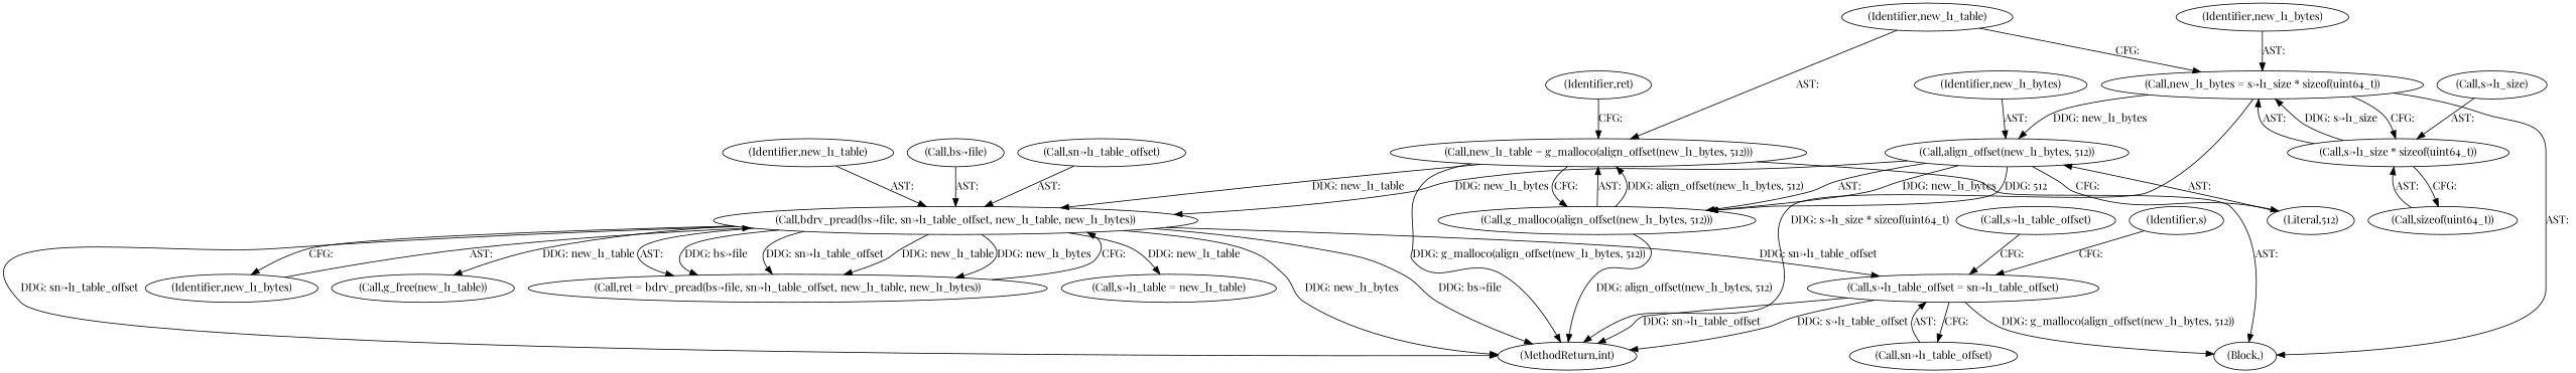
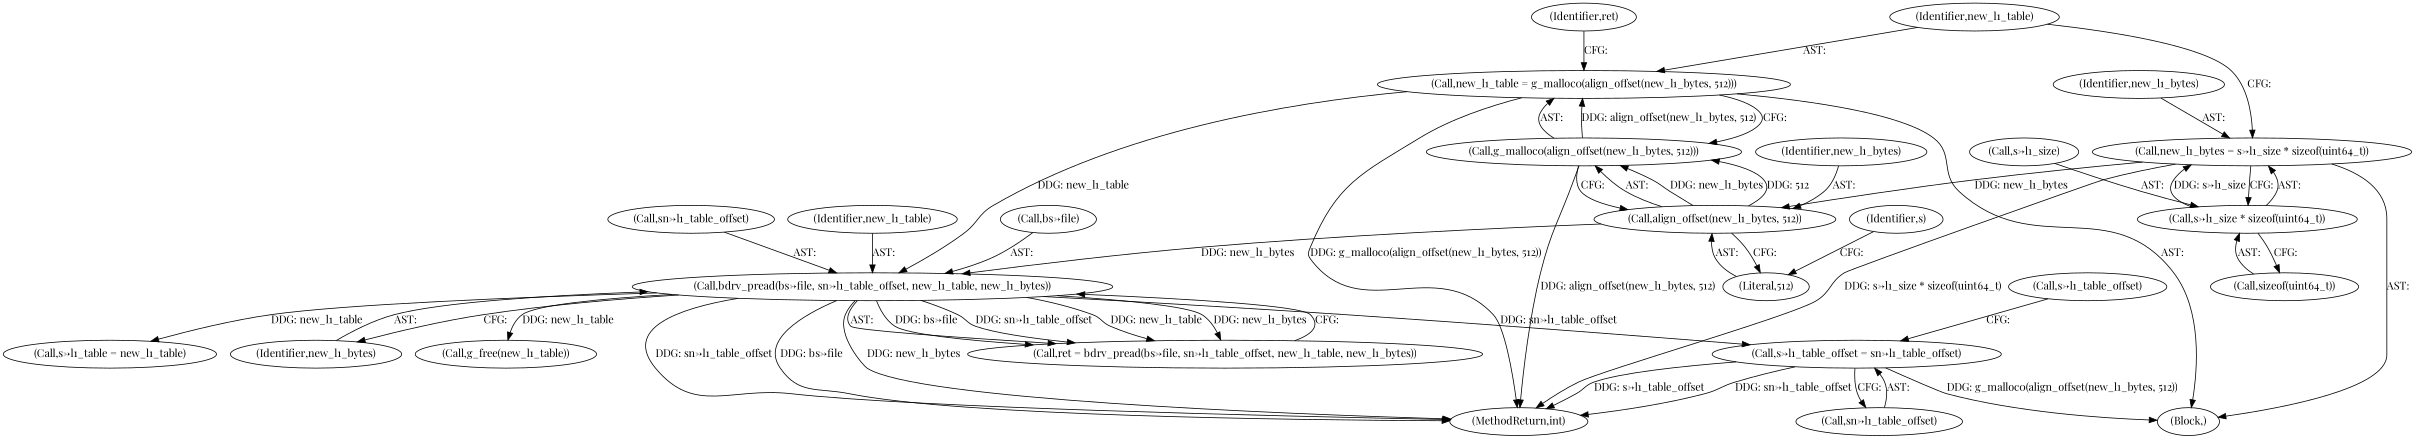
  digraph {
    fontname="Playfair Display"
    node [fontname="Playfair Display"]
    edge [fontname="Playfair Display"]
    n1 [label="(Call,s->l1_table_offset = sn->l1_table_offset)"]
    n2 [label="(MethodReturn,int)"]
    n3 [label="(Call,sn->l1_table_offset)"]
    n4 [label="(Block,)"]
    n5 [label="(Call,bdrv_pread(bs->file, sn->l1_table_offset, new_l1_table, new_l1_bytes))"]
    n6 [label="(Identifier,new_l1_bytes)"]
    n7 [label="(Call,g_free(new_l1_table))"]
    n8 [label="(Call,ret = bdrv_pread(bs->file, sn->l1_table_offset, new_l1_table, new_l1_bytes))"]
    n9 [label="(Call,s->l1_table = new_l1_table)"]
    n10 [label="(Call,new_l1_table = g_malloc0(align_offset(new_l1_bytes, 512)))"]
    n11 [label="(Call,g_malloc0(align_offset(new_l1_bytes, 512)))"]
    n12 [label="(Call,align_offset(new_l1_bytes, 512))"]
    n13 [label="(Literal,512)"]
    n14 [label="(Call,new_l1_bytes = s->l1_size * sizeof(uint64_t))"]
    n15 [label="(Call,s->l1_size * sizeof(uint64_t))"]
    n16 [label="(Call,sizeof(uint64_t))"]
    n17 [label="(Identifier,new_l1_table)"]
    n18 [label="(Call,bs->file)"]
    n19 [label="(Call,sn->l1_table_offset)"]
    n20 [label="(Identifier,new_l1_bytes)"]
    n21 [label="(Call,s->l1_size)"]
    n22 [label="(Identifier,new_l1_table)"]
    n23 [label="(Call,s->l1_table_offset)"]
    n24 [label="(Identifier,ret)"]
    n25 [label="(Identifier,new_l1_bytes)"]
    n26 [label="(Identifier,s)"]
    n1 -> n2 [label="DDG: s->l1_table_offset"]
    n1 -> n2 [label="DDG: sn->l1_table_offset"]
    n1 -> n3 [label="CFG: "]
    n1 -> n4 [label="DDG: g_malloc0(align_offset(new_l1_bytes, 512))"]
    n3 -> n1 [label="AST: "]
    n5 -> n1 [label="DDG: sn->l1_table_offset"]
    n5 -> n2 [label="DDG: bs->file"]
    n5 -> n2 [label="DDG: sn->l1_table_offset"]
    n5 -> n2 [label="DDG: new_l1_bytes"]
    n5 -> n6 [label="CFG: "]
    n5 -> n7 [label="DDG: new_l1_table"]
    n5 -> n8 [label="AST: "]
    n5 -> n8 [label="DDG: bs->file"]
    n5 -> n8 [label="DDG: sn->l1_table_offset"]
    n5 -> n8 [label="DDG: new_l1_table"]
    n5 -> n8 [label="DDG: new_l1_bytes"]
    n5 -> n9 [label="DDG: new_l1_table"]
    n6 -> n5 [label="AST: "]
    n8 -> n5 [label="CFG: "]
    n10 -> n2 [label="DDG: g_malloc0(align_offset(new_l1_bytes, 512))"]
    n10 -> n4 [label="AST: "]
    n10 -> n5 [label="DDG: new_l1_table"]
    n10 -> n11 [label="CFG: "]
    n11 -> n2 [label="DDG: align_offset(new_l1_bytes, 512)"]
    n11 -> n10 [label="AST: "]
    n11 -> n10 [label="DDG: align_offset(new_l1_bytes, 512)"]
+   n11 -> n12 [label="CFG: "]
    n12 -> n5 [label="DDG: new_l1_bytes"]
    n12 -> n11 [label="AST: "]
    n12 -> n11 [label="DDG: new_l1_bytes"]
    n12 -> n11 [label="DDG: 512"]
    n12 -> n13 [label="CFG: "]
    n13 -> n12 [label="AST: "]
    n14 -> n2 [label="DDG: s->l1_size * sizeof(uint64_t)"]
    n14 -> n4 [label="AST: "]
    n14 -> n12 [label="DDG: new_l1_bytes"]
    n14 -> n15 [label="CFG: "]
    n15 -> n14 [label="AST: "]
    n15 -> n14 [label="DDG: s->l1_size"]
    n15 -> n16 [label="CFG: "]
    n16 -> n15 [label="AST: "]
    n17 -> n10 [label="AST: "]
    n17 -> n14 [label="CFG: "]
    n18 -> n5 [label="AST: "]
    n19 -> n5 [label="AST: "]
    n20 -> n14 [label="AST: "]
    n21 -> n15 [label="AST: "]
    n22 -> n5 [label="AST: "]
    n23 -> n1 [label="CFG: "]
    n24 -> n10 [label="CFG: "]
    n25 -> n12 [label="AST: "]
-   n26 -> n1 [label="CFG: "]
+   n26 -> n13 [label="CFG: "]
  }
